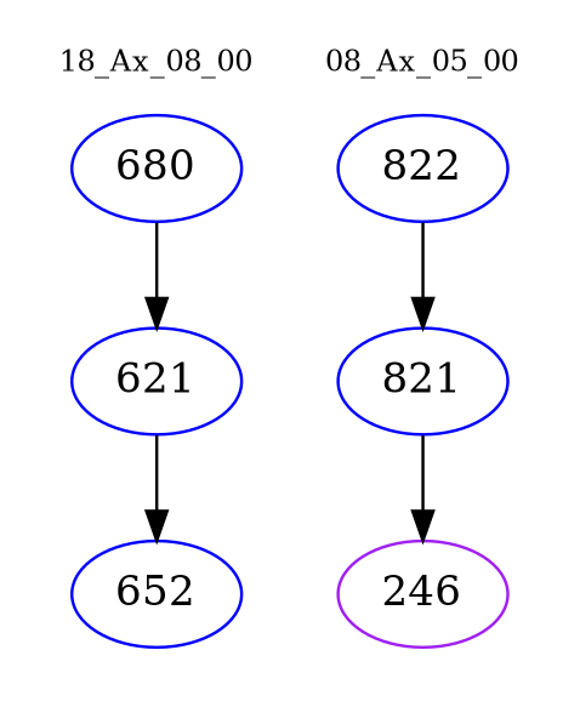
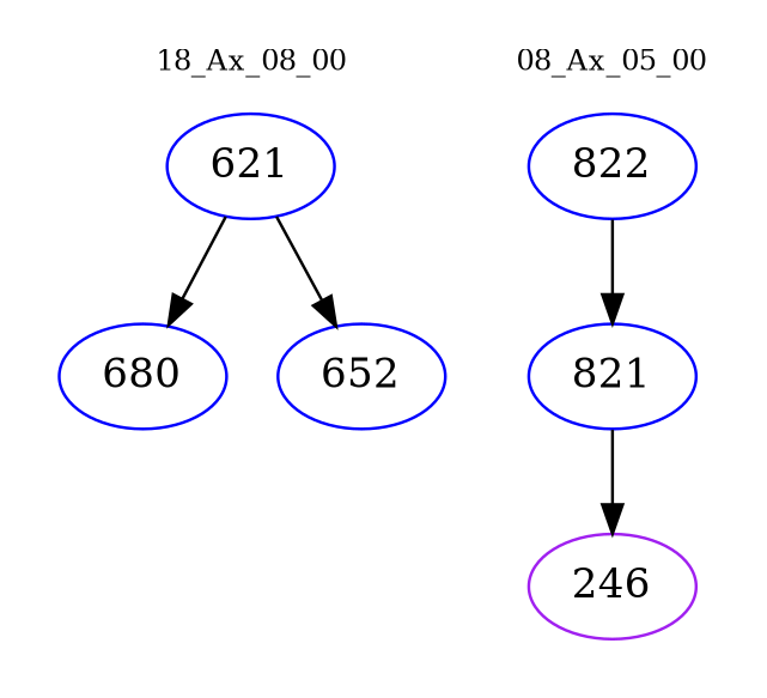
  digraph {
    node [color=blue]
    edge [color=black]
    n1 [label=680]
    n2 [label=621]
    n3 [label=652]
    n4 [label=822]
    n5 [label=821]
    n6 [color=purple label=246]
    subgraph cluster_1 {
      color=white
      fontsize=10
      label="18_Ax_08_00"
      n1
      n2
      n3
    }
    subgraph cluster_2 {
      color=white
      fontsize=10
      label="08_Ax_05_00"
      n4
      n5
      n6
    }
-   n1 -> n2
+   n2 -> n1
    n2 -> n3
    n4 -> n5
    n5 -> n6
  }
